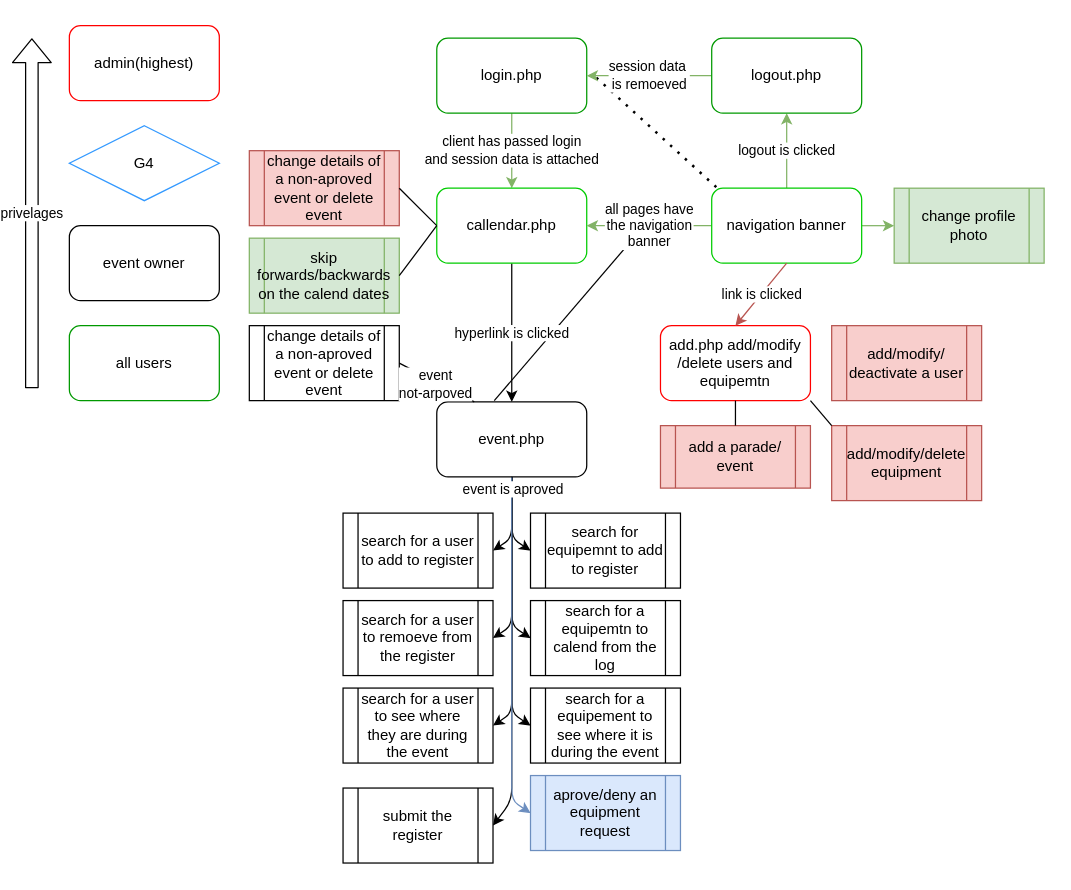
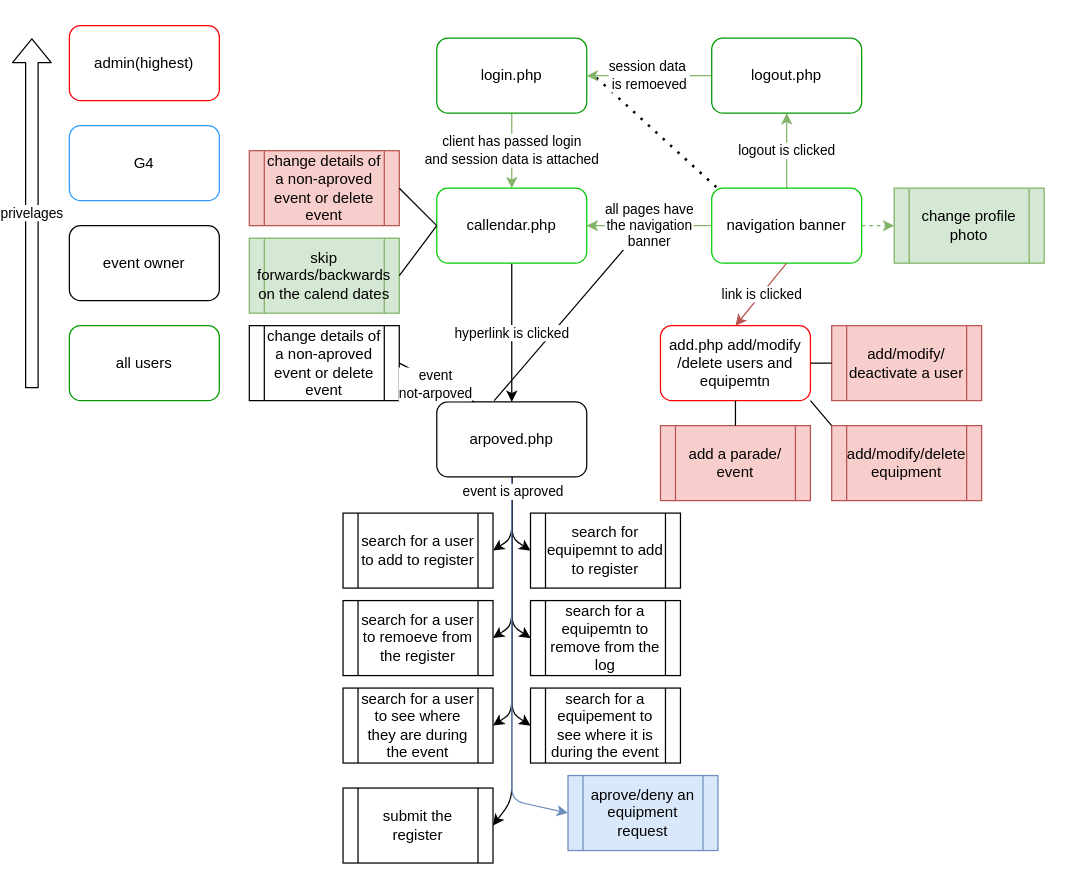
  <mxCell id="0" />
  <mxCell id="1" parent="0" />
  <mxCell id="2" value="" style="endArrow=none;html=1;rounded=0;entryX=0;entryY=0.5;entryDx=0;entryDy=0;exitX=1;exitY=0.5;exitDx=0;exitDy=0;" parent="1" edge="1"><mxGeometry width="50" height="50" relative="1" as="geometry"><mxPoint x="390" y="320" as="sourcePoint" /><mxPoint x="510" y="180" as="targetPoint" /></mxGeometry></mxCell>
  <mxCell id="3" value="" style="endArrow=none;dashed=1;html=1;dashPattern=1 3;strokeWidth=2;rounded=0;entryX=1;entryY=0.5;entryDx=0;entryDy=0;exitX=0;exitY=0.5;exitDx=0;exitDy=0;" parent="1" edge="1"><mxGeometry width="50" height="50" relative="1" as="geometry"><mxPoint x="579.5" y="160" as="sourcePoint" /><mxPoint x="470" y="60" as="targetPoint" /></mxGeometry></mxCell>
  <mxCell id="4" value="all users" style="rounded=1;whiteSpace=wrap;html=1;strokeColor=#009900;" vertex="1" parent="1"><mxGeometry x="50" y="260" width="120" height="60" as="geometry" /></mxCell>
  <mxCell id="5" value="admin(highest)" style="rounded=1;whiteSpace=wrap;html=1;strokeColor=#FF0000;" vertex="1" parent="1"><mxGeometry x="50" y="20" width="120" height="60" as="geometry" /></mxCell>
- <mxCell id="6" value="G4" style="rhombus;whiteSpace=wrap;html=1;strokeColor=#3399FF;" vertex="1" parent="1"><mxGeometry x="50" y="100" width="120" height="60" as="geometry" /></mxCell>
+ <mxCell id="6" value="G4" style="rounded=1;whiteSpace=wrap;html=1;strokeColor=#3399FF;" vertex="1" parent="1"><mxGeometry x="50" y="100" width="120" height="60" as="geometry" /></mxCell>
  <mxCell id="7" value="event owner" style="rounded=1;whiteSpace=wrap;html=1;" vertex="1" parent="1"><mxGeometry x="50" y="180" width="120" height="60" as="geometry" /></mxCell>
  <mxCell id="8" value="privelages" style="shape=flexArrow;endArrow=classic;html=1;" edge="1" parent="1"><mxGeometry width="50" height="50" relative="1" as="geometry"><mxPoint x="20" y="310" as="sourcePoint" /><mxPoint x="20" y="30" as="targetPoint" /></mxGeometry></mxCell>
  <mxCell id="9" value="&lt;font style=&quot;color: rgb(0, 0, 0);&quot;&gt;client has passed login&lt;/font&gt;&lt;div&gt;&lt;font style=&quot;color: rgb(0, 0, 0);&quot;&gt;and session data is attached&lt;/font&gt;&lt;/div&gt;" style="edgeStyle=none;html=1;fillColor=#d5e8d4;strokeColor=#82b366;" edge="1" parent="1" source="10" target="12"><mxGeometry relative="1" as="geometry"><mxPoint as="offset" /></mxGeometry></mxCell>
  <mxCell id="10" value="login.php" style="rounded=1;whiteSpace=wrap;html=1;strokeColor=#009900;" vertex="1" parent="1"><mxGeometry x="344" y="30" width="120" height="60" as="geometry" /></mxCell>
  <mxCell id="11" value="hyperlink is clicked" style="edgeStyle=none;html=1;" edge="1" parent="1" source="12" target="35"><mxGeometry relative="1" as="geometry" /></mxCell>
  <mxCell id="12" value="callendar.php" style="rounded=1;whiteSpace=wrap;html=1;strokeColor=#00CC00;" vertex="1" parent="1"><mxGeometry x="344" y="150" width="120" height="60" as="geometry" /></mxCell>
  <mxCell id="13" value="logout is clicked" style="edgeStyle=none;html=1;entryX=0.5;entryY=1;entryDx=0;entryDy=0;fillColor=#d5e8d4;strokeColor=#82b366;" edge="1" parent="1" source="16" target="18"><mxGeometry relative="1" as="geometry" /></mxCell>
  <mxCell id="14" value="&lt;font style=&quot;color: rgb(0, 0, 0);&quot;&gt;all pages have&lt;/font&gt;&lt;div&gt;&lt;font style=&quot;color: rgb(0, 0, 0);&quot;&gt;the navigation&lt;/font&gt;&lt;/div&gt;&lt;div&gt;&lt;font style=&quot;color: rgb(0, 0, 0);&quot;&gt;banner&lt;/font&gt;&lt;/div&gt;" style="edgeStyle=none;html=1;fillColor=#d5e8d4;strokeColor=#82b366;" edge="1" parent="1" source="16" target="12"><mxGeometry relative="1" as="geometry" /></mxCell>
- <mxCell id="15" style="edgeStyle=none;html=1;entryX=0;entryY=0.5;entryDx=0;entryDy=0;fillColor=#d5e8d4;strokeColor=#82b366;" edge="1" parent="1" source="16" target="51"><mxGeometry relative="1" as="geometry" /></mxCell>
+ <mxCell id="15" style="edgeStyle=none;html=1;entryX=0;entryY=0.5;entryDx=0;entryDy=0;fillColor=#d5e8d4;strokeColor=#82b366;dashed=1;" edge="1" parent="1" source="16" target="51"><mxGeometry relative="1" as="geometry" /></mxCell>
  <mxCell id="16" value="navigation banner" style="rounded=1;whiteSpace=wrap;html=1;strokeColor=#00CC00;" vertex="1" parent="1"><mxGeometry x="564" y="150" width="120" height="60" as="geometry" /></mxCell>
  <mxCell id="17" value="&lt;font style=&quot;color: rgb(0, 0, 0);&quot;&gt;session data&amp;nbsp;&lt;/font&gt;&lt;div&gt;&lt;font style=&quot;color: rgb(0, 0, 0);&quot;&gt;is remoeved&lt;/font&gt;&lt;/div&gt;" style="edgeStyle=none;html=1;fillColor=#d5e8d4;strokeColor=#82b366;" edge="1" parent="1" source="18" target="10"><mxGeometry relative="1" as="geometry" /></mxCell>
  <mxCell id="18" value="logout.php" style="rounded=1;whiteSpace=wrap;html=1;strokeColor=#009900;" vertex="1" parent="1"><mxGeometry x="564" y="30" width="120" height="60" as="geometry" /></mxCell>
  <mxCell id="19" value="add.php add/modify /delete users and equipemtn" style="rounded=1;whiteSpace=wrap;html=1;strokeColor=#FF0000;" vertex="1" parent="1"><mxGeometry x="523" y="260" width="120" height="60" as="geometry" /></mxCell>
  <mxCell id="20" value="link is clicked" style="edgeStyle=none;html=1;entryX=0.5;entryY=0;entryDx=0;entryDy=0;fillColor=#f8cecc;strokeColor=#b85450;exitX=0.5;exitY=1;exitDx=0;exitDy=0;" edge="1" parent="1" target="19" source="16"><mxGeometry relative="1" as="geometry"><mxPoint x="654" y="320" as="targetPoint" /><mxPoint x="624" y="280" as="sourcePoint" /></mxGeometry></mxCell>
  <mxCell id="21" value="&lt;font style=&quot;color: rgb(0, 0, 0);&quot;&gt;add/modify/&lt;/font&gt;&lt;div&gt;&lt;font style=&quot;color: rgb(0, 0, 0);&quot;&gt;deactivate a user&lt;/font&gt;&lt;/div&gt;" style="shape=process;whiteSpace=wrap;html=1;backgroundOutline=1;fillColor=#f8cecc;strokeColor=#b85450;" vertex="1" parent="1"><mxGeometry x="660" y="260" width="120" height="60" as="geometry" /></mxCell>
  <mxCell id="22" value="add/modify/delete equipment" style="shape=process;whiteSpace=wrap;html=1;backgroundOutline=1;fillColor=#f8cecc;strokeColor=#b85450;" vertex="1" parent="1"><mxGeometry x="660" y="340" width="120" height="60" as="geometry" /></mxCell>
- <mxCell id="23" value="add a parade/ event" style="shape=process;whiteSpace=wrap;html=1;backgroundOutline=1;fillColor=#f8cecc;strokeColor=#b85450;" vertex="1" parent="1"><mxGeometry x="523" y="340" width="120" height="50" as="geometry" /></mxCell>
+ <mxCell id="23" value="add a parade/ event" style="shape=process;whiteSpace=wrap;html=1;backgroundOutline=1;fillColor=#f8cecc;strokeColor=#b85450;" vertex="1" parent="1"><mxGeometry x="523" y="340" width="120" height="60" as="geometry" /></mxCell>
  <mxCell id="24" value="change details of a non-aproved event or delete event" style="shape=process;whiteSpace=wrap;html=1;backgroundOutline=1;fillColor=#f8cecc;strokeColor=#b85450;" vertex="1" parent="1"><mxGeometry x="194" y="120" width="120" height="60" as="geometry" /></mxCell>
  <mxCell id="25" value="skip forwards/backwards on the calend dates" style="shape=process;whiteSpace=wrap;html=1;backgroundOutline=1;fillColor=#d5e8d4;strokeColor=#82b366;" vertex="1" parent="1"><mxGeometry x="194" y="190" width="120" height="60" as="geometry" /></mxCell>
  <mxCell id="26" style="edgeStyle=none;html=1;exitX=0.5;exitY=1;exitDx=0;exitDy=0;entryX=1;entryY=0.5;entryDx=0;entryDy=0;" edge="1" parent="1" source="35" target="43"><mxGeometry relative="1" as="geometry"><Array as="points"><mxPoint x="404" y="430" /></Array></mxGeometry></mxCell>
  <mxCell id="27" style="edgeStyle=none;html=1;entryX=1;entryY=0.5;entryDx=0;entryDy=0;" edge="1" parent="1" source="35" target="45"><mxGeometry relative="1" as="geometry"><Array as="points"><mxPoint x="404" y="500" /></Array></mxGeometry></mxCell>
  <mxCell id="28" style="edgeStyle=none;html=1;entryX=1;entryY=0.5;entryDx=0;entryDy=0;" edge="1" parent="1" source="35" target="46"><mxGeometry relative="1" as="geometry"><mxPoint x="390" y="580" as="targetPoint" /><Array as="points"><mxPoint x="404" y="570" /></Array></mxGeometry></mxCell>
  <mxCell id="29" style="edgeStyle=none;html=1;entryX=1;entryY=0.5;entryDx=0;entryDy=0;" edge="1" parent="1" source="35" target="49"><mxGeometry relative="1" as="geometry"><Array as="points"><mxPoint x="404" y="640" /></Array></mxGeometry></mxCell>
  <mxCell id="30" style="edgeStyle=none;html=1;entryX=0;entryY=0.5;entryDx=0;entryDy=0;" edge="1" parent="1" source="35" target="44"><mxGeometry relative="1" as="geometry"><Array as="points"><mxPoint x="404" y="430" /></Array></mxGeometry></mxCell>
  <mxCell id="31" style="edgeStyle=none;html=1;entryX=0;entryY=0.5;entryDx=0;entryDy=0;" edge="1" parent="1" source="35" target="47"><mxGeometry relative="1" as="geometry"><Array as="points"><mxPoint x="404" y="500" /></Array></mxGeometry></mxCell>
  <mxCell id="32" style="edgeStyle=none;html=1;entryX=0;entryY=0.5;entryDx=0;entryDy=0;" edge="1" parent="1" source="35" target="48"><mxGeometry relative="1" as="geometry"><Array as="points"><mxPoint x="404" y="570" /></Array></mxGeometry></mxCell>
  <mxCell id="33" style="edgeStyle=none;html=1;entryX=0;entryY=0.5;entryDx=0;entryDy=0;fillColor=#dae8fc;strokeColor=#6c8ebf;" edge="1" parent="1" source="35" target="50"><mxGeometry relative="1" as="geometry"><Array as="points"><mxPoint x="404" y="640" /></Array></mxGeometry></mxCell>
  <mxCell id="34" value="event is aproved" style="edgeLabel;html=1;align=center;verticalAlign=middle;resizable=0;points=[];" vertex="1" connectable="0" parent="33"><mxGeometry x="-0.847" relative="1" as="geometry"><mxPoint y="-12" as="offset" /></mxGeometry></mxCell>
- <mxCell id="35" value="event.php" style="rounded=1;whiteSpace=wrap;html=1;" vertex="1" parent="1"><mxGeometry x="344" y="321" width="120" height="60" as="geometry" /></mxCell>
+ <mxCell id="35" value="arpoved.php" style="rounded=1;whiteSpace=wrap;html=1;" vertex="1" parent="1"><mxGeometry x="344" y="321" width="120" height="60" as="geometry" /></mxCell>
  <mxCell id="36" value="change details of a non-aproved event or delete event" style="shape=process;whiteSpace=wrap;html=1;backgroundOutline=1;" vertex="1" parent="1"><mxGeometry x="194" y="260" width="120" height="60" as="geometry" /></mxCell>
  <mxCell id="37" value="" style="endArrow=none;html=1;entryX=1;entryY=0.5;entryDx=0;entryDy=0;exitX=0;exitY=0.5;exitDx=0;exitDy=0;" edge="1" parent="1" source="12" target="24"><mxGeometry width="50" height="50" relative="1" as="geometry"><mxPoint x="384" y="320" as="sourcePoint" /><mxPoint x="434" y="270" as="targetPoint" /></mxGeometry></mxCell>
  <mxCell id="38" value="" style="endArrow=none;html=1;entryX=1;entryY=0.5;entryDx=0;entryDy=0;exitX=0;exitY=0.5;exitDx=0;exitDy=0;" edge="1" parent="1" source="12" target="25"><mxGeometry width="50" height="50" relative="1" as="geometry"><mxPoint x="354" y="190" as="sourcePoint" /><mxPoint x="324" y="160" as="targetPoint" /></mxGeometry></mxCell>
  <mxCell id="39" value="&lt;font style=&quot;color: rgb(0, 0, 0);&quot;&gt;event&lt;/font&gt;&lt;div&gt;&lt;font style=&quot;color: rgb(0, 0, 0);&quot;&gt;not-arpoved&lt;/font&gt;&lt;/div&gt;" style="endArrow=none;html=1;entryX=0.25;entryY=0;entryDx=0;entryDy=0;exitX=1;exitY=0.5;exitDx=0;exitDy=0;" edge="1" parent="1" source="36" target="35"><mxGeometry x="0.007" y="-2" width="50" height="50" relative="1" as="geometry"><mxPoint x="364" y="200" as="sourcePoint" /><mxPoint x="334" y="170" as="targetPoint" /><Array as="points" /><mxPoint as="offset" /></mxGeometry></mxCell>
+ <mxCell id="40" value="" style="endArrow=none;html=1;exitX=0;exitY=0.5;exitDx=0;exitDy=0;entryX=1;entryY=0.5;entryDx=0;entryDy=0;" edge="1" parent="1" source="21" target="19"><mxGeometry width="50" height="50" relative="1" as="geometry"><mxPoint x="343" y="210" as="sourcePoint" /><mxPoint x="513" y="240" as="targetPoint" /></mxGeometry></mxCell>
  <mxCell id="41" value="" style="endArrow=none;html=1;exitX=0.5;exitY=1;exitDx=0;exitDy=0;entryX=0.5;entryY=0;entryDx=0;entryDy=0;" edge="1" parent="1" source="19" target="23"><mxGeometry width="50" height="50" relative="1" as="geometry"><mxPoint x="724" y="300" as="sourcePoint" /><mxPoint x="523" y="250" as="targetPoint" /></mxGeometry></mxCell>
  <mxCell id="42" value="" style="endArrow=none;html=1;exitX=0;exitY=0;exitDx=0;exitDy=0;entryX=1;entryY=1;entryDx=0;entryDy=0;" edge="1" parent="1" source="22" target="19"><mxGeometry width="50" height="50" relative="1" as="geometry"><mxPoint x="734" y="310" as="sourcePoint" /><mxPoint x="533" y="260" as="targetPoint" /></mxGeometry></mxCell>
  <mxCell id="43" value="&lt;span style=&quot;color: rgb(0, 0, 0);&quot;&gt;search for a user to add to register&lt;/span&gt;" style="shape=process;whiteSpace=wrap;html=1;backgroundOutline=1;" vertex="1" parent="1"><mxGeometry x="269" y="410" width="120" height="60" as="geometry" /></mxCell>
  <mxCell id="44" value="&lt;span style=&quot;color: rgb(0, 0, 0);&quot;&gt;search for equipemnt to add to register&lt;/span&gt;" style="shape=process;whiteSpace=wrap;html=1;backgroundOutline=1;" vertex="1" parent="1"><mxGeometry x="419" y="410" width="120" height="60" as="geometry" /></mxCell>
  <mxCell id="45" value="&lt;span style=&quot;color: rgb(0, 0, 0);&quot;&gt;search for a user to remoeve from the register&lt;/span&gt;" style="shape=process;whiteSpace=wrap;html=1;backgroundOutline=1;" vertex="1" parent="1"><mxGeometry x="269" y="480" width="120" height="60" as="geometry" /></mxCell>
  <mxCell id="46" value="&lt;span style=&quot;color: rgb(0, 0, 0);&quot;&gt;search for a user to see where they are during the event&lt;/span&gt;" style="shape=process;whiteSpace=wrap;html=1;backgroundOutline=1;" vertex="1" parent="1"><mxGeometry x="269" y="550" width="120" height="60" as="geometry" /></mxCell>
- <mxCell id="47" value="&lt;span style=&quot;color: rgb(0, 0, 0);&quot;&gt;search for a equipemtn to calend from the log&lt;/span&gt;" style="shape=process;whiteSpace=wrap;html=1;backgroundOutline=1;" vertex="1" parent="1"><mxGeometry x="419" y="480" width="120" height="60" as="geometry" /></mxCell>
+ <mxCell id="47" value="&lt;span style=&quot;color: rgb(0, 0, 0);&quot;&gt;search for a equipemtn to remove from the log&lt;/span&gt;" style="shape=process;whiteSpace=wrap;html=1;backgroundOutline=1;" vertex="1" parent="1"><mxGeometry x="419" y="480" width="120" height="60" as="geometry" /></mxCell>
  <mxCell id="48" value="&lt;span style=&quot;color: rgb(0, 0, 0);&quot;&gt;search for a equipement to see where it is during the event&lt;/span&gt;" style="shape=process;whiteSpace=wrap;html=1;backgroundOutline=1;" vertex="1" parent="1"><mxGeometry x="419" y="550" width="120" height="60" as="geometry" /></mxCell>
  <mxCell id="49" value="submit the register" style="shape=process;whiteSpace=wrap;html=1;backgroundOutline=1;" vertex="1" parent="1"><mxGeometry x="269" y="630" width="120" height="60" as="geometry" /></mxCell>
- <mxCell id="50" value="aprove/deny an equipment request" style="shape=process;whiteSpace=wrap;html=1;backgroundOutline=1;fillColor=#dae8fc;strokeColor=#6c8ebf;" vertex="1" parent="1"><mxGeometry x="419" y="620" width="120" height="60" as="geometry" /></mxCell>
+ <mxCell id="50" value="aprove/deny an equipment request" style="shape=process;whiteSpace=wrap;html=1;backgroundOutline=1;fillColor=#dae8fc;strokeColor=#6c8ebf;" vertex="1" parent="1"><mxGeometry x="449" y="620" width="120" height="60" as="geometry" /></mxCell>
  <mxCell id="51" value="change profile photo" style="shape=process;whiteSpace=wrap;html=1;backgroundOutline=1;fillColor=#d5e8d4;strokeColor=#82b366;" vertex="1" parent="1"><mxGeometry x="710" y="150" width="120" height="60" as="geometry" /></mxCell>
